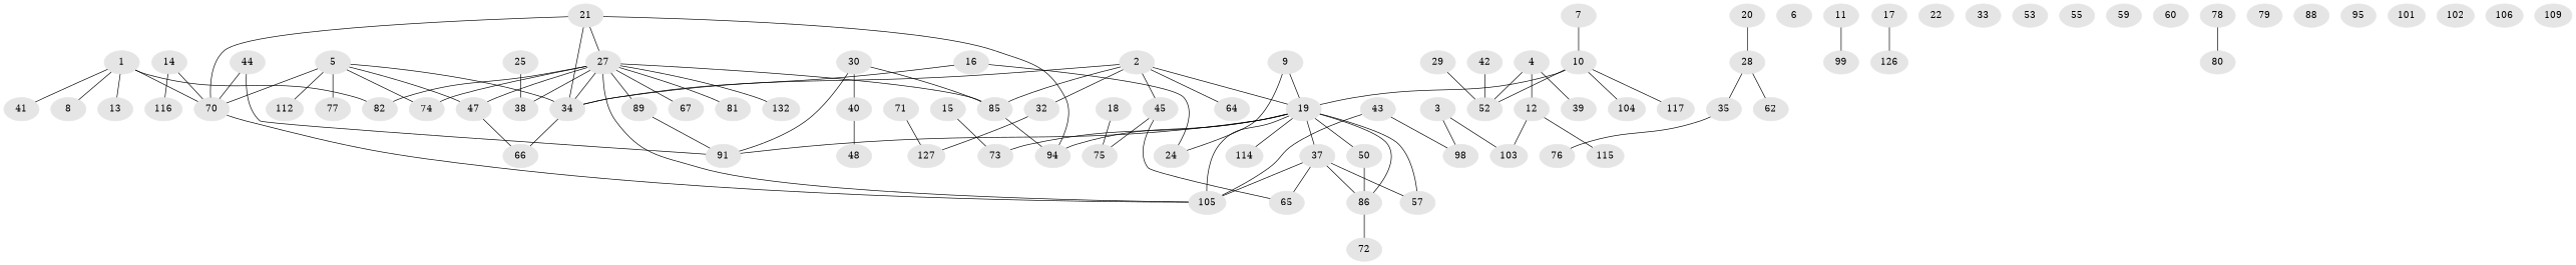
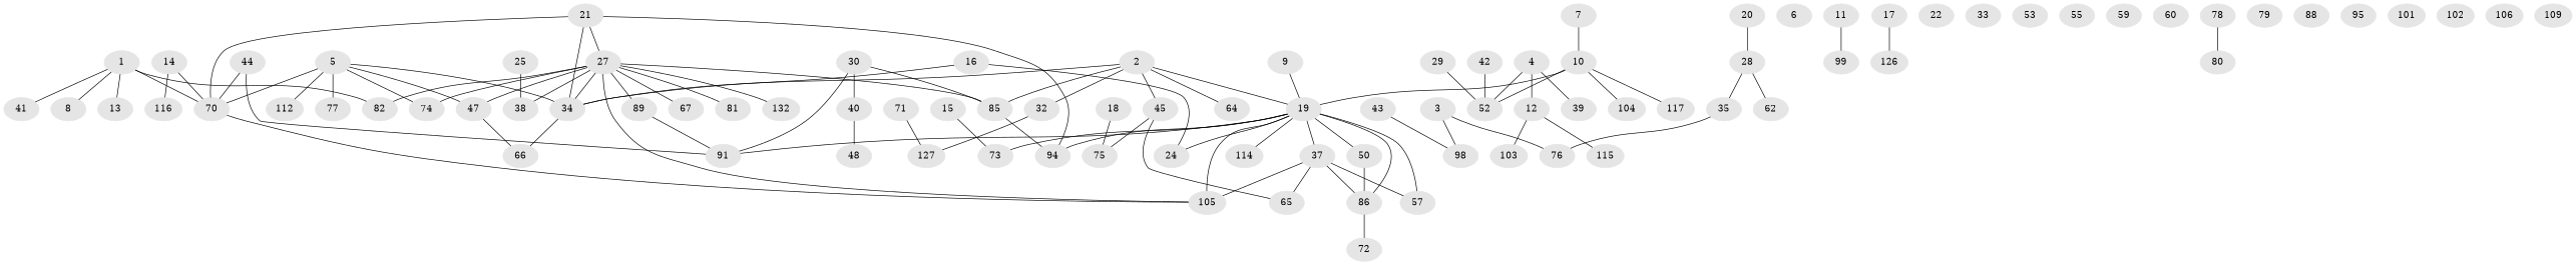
  graph {
    node [color=gray90 style=filled]
    1 [super="+46+96+49"]
    8
    13
    41 [super="+86"]
    70 [super="+83+84"]
    82
    105 [super="+125"]
    2 [super="+69+26"]
    19 [super="+111"]
    32
    34
    45 [super="+123"]
    64
    85 [super="+87+90"]
    73
    24
    37 [super="+54"]
    50
    n19 [label=86]
    57
    91 [super="+118"]
    94
    114
    127
    66
    75
    65
    3 [super="+58"]
    76
    98 [super="+100"]
    4
    12
    n33 [label=39]
    52
    103
    115
    5 [super="+68+36"]
    47
    74
    77
    112 [super="+130"]
    6
    7
    10
    104
    117
    9
    11
    99
    14
    116
    15
    16 [super="+23"]
    17
    126
    18
    72
    28 [super="+129"]
    35
    62
    20
    21 [super="+39+120"]
    27 [super="+63"]
    38
    67
    81
    89
    132
    22
    25
    29
    40 [super="+92"]
    48 [super="+107+51"]
    30
    33
    42
    43
    44
    53
    55
    59
    60
    71
    78
    80
    79
    88
    95
    101
    102
    106
    109
    1 -- 8
    1 -- 13
    1 -- 41 [weight=2]
    1 -- 70 [weight=3]
    1 -- 82
    70 -- 105
    2 -- 19
    2 -- 32
    2 -- 34
    2 -- 45
    2 -- 64
    2 -- 85
    19 -- 105
    19 -- 73
-   9 -- 24
+   19 -- 24
    19 -- 37 [weight=2]
    19 -- 50
    19 -- n19
    19 -- 57
    19 -- 91
    19 -- 94
    19 -- 114
    32 -- 127
    34 -- 66
    45 -- 75
    45 -- 65
    85 -- 94
    37 -- 105
    37 -- n19
    37 -- 57
    37 -- 65
    50 -- n19
    n19 -- 72
-   3 -- 103
+   3 -- 76
    3 -- 98
    4 -- 12
    4 -- n33
    4 -- 52
    12 -- 103
    12 -- 115
    5 -- 70
    5 -- 34
    5 -- 47
    5 -- 74
    5 -- 77
    5 -- 112 [weight=2]
    47 -- 66
    7 -- 10
    10 -- 19 [weight=2]
    10 -- 52
    10 -- 104
    10 -- 117
    9 -- 19
    11 -- 99
    14 -- 70
    14 -- 116
    15 -- 73
    16 -- 34
    16 -- 24
    17 -- 126
    18 -- 75
    28 -- 35
    28 -- 62
    35 -- 76
    20 -- 28
    21 -- 70
    21 -- 34
    21 -- 94
    21 -- 27
    27 -- 82
    27 -- 105
    27 -- 34
    27 -- 85
    27 -- 47
    27 -- 74
    27 -- 38
    27 -- 67
    27 -- 81
    27 -- 89
    27 -- 132
    89 -- 91
    25 -- 38
    29 -- 52
    40 -- 48
    30 -- 85
    30 -- 91
    30 -- 40
    42 -- 52
-   43 -- 105
    43 -- 98
    44 -- 70
    44 -- 91
    71 -- 127
    78 -- 80
  }
